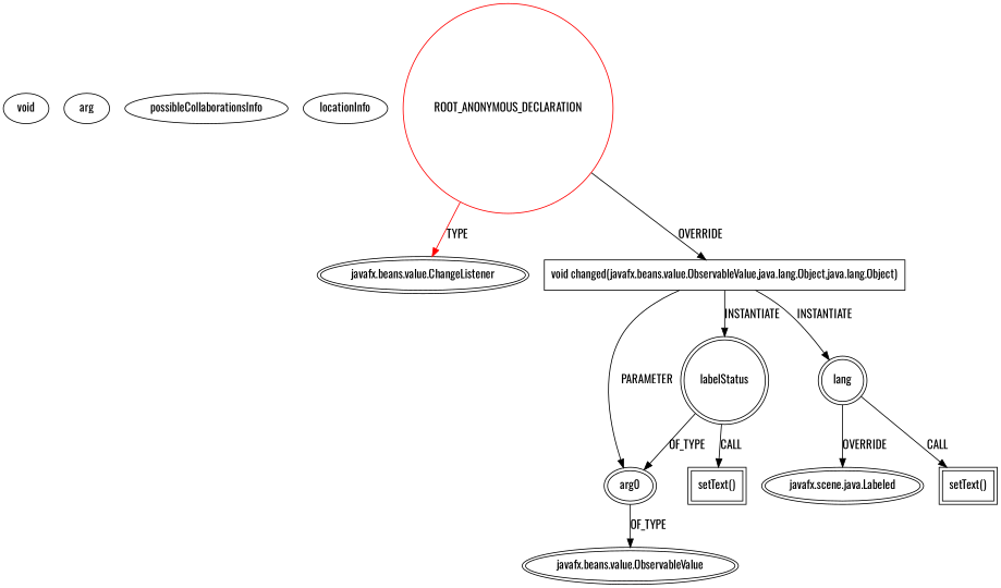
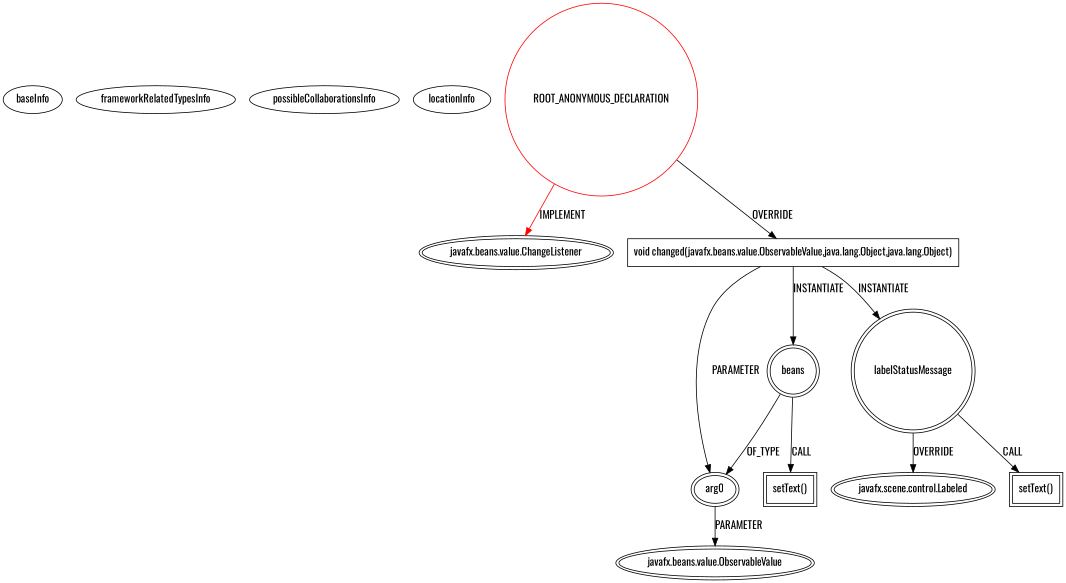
  digraph {
    fontname=Oswald
    node [fontname=Oswald isFrameworkType=true peripheries=2]
    edge [fontname=Oswald]
-   baseInfo [category=extension_graph graphId=4164 isAnonymous=true possibleRelation=false label=void isFrameworkType="" peripheries=""]
-   frameworkRelatedTypesInfo [0="javafx.beans.value.ChangeListener" label=arg isFrameworkType="" peripheries=""]
+   baseInfo [category=extension_graph graphId=4164 isAnonymous=true possibleRelation=false isFrameworkType="" peripheries=""]
+   frameworkRelatedTypesInfo [0="javafx.beans.value.ChangeListener" isFrameworkType="" peripheries=""]
    possibleCollaborationsInfo [isFrameworkType="" peripheries=""]
    locationInfo [contextSignature="void start(javafx.stage.Stage)" filePath="/servant79-KirtanLyricsIntegration/KirtanLyricsIntegration-master/src/java/com/jkp/mp3tag/JavaFX.java" graphId=4164 projectName="servant79-KirtanLyricsIntegration" isFrameworkType="" peripheries=""]
    n5 [color=red isFrameworkType=false label=ROOT_ANONYMOUS_DECLARATION shape=circle vertexType=ROOT_ANONYMOUS_DECLARATION peripheries=""]
    n6 [label="javafx.beans.value.ChangeListener" vertexType=FRAMEWORK_INTERFACE_TYPE]
    n7 [isFrameworkType=false label="void changed(javafx.beans.value.ObservableValue,java.lang.Object,java.lang.Object)" shape=box vertexType=OVERRIDING_METHOD_DECLARATION peripheries=""]
    n8 [label=arg0 vertexType=PARAMETER_DECLARATION]
-   n9 [label=labelStatus shape=circle vertexType=VARIABLE_EXPRESION]
-   n10 [label=lang shape=circle vertexType=VARIABLE_EXPRESION]
+   n9 [label=beans shape=circle vertexType=VARIABLE_EXPRESION]
+   n10 [label=labelStatusMessage shape=circle vertexType=VARIABLE_EXPRESION]
    n11 [label="javafx.beans.value.ObservableValue" vertexType=FRAMEWORK_INTERFACE_TYPE]
    n12 [label="setText()" shape=box vertexType=INSIDE_CALL]
-   n13 [label="javafx.scene.java.Labeled" vertexType=FRAMEWORK_CLASS_TYPE]
+   n13 [label="javafx.scene.control.Labeled" vertexType=FRAMEWORK_CLASS_TYPE]
    n14 [label="setText()" shape=box vertexType=INSIDE_CALL]
-   n5 -> n6 [color=red label=TYPE]
+   n5 -> n6 [color=red label=IMPLEMENT]
    n5 -> n7 [label=OVERRIDE]
    n7 -> n8 [label=PARAMETER]
    n7 -> n9 [label=INSTANTIATE]
    n7 -> n10 [label=INSTANTIATE]
-   n8 -> n11 [label=OF_TYPE]
+   n8 -> n11 [label=PARAMETER]
    n9 -> n8 [label=OF_TYPE]
    n9 -> n12 [label=CALL]
    n10 -> n13 [label=OVERRIDE]
    n10 -> n14 [label=CALL]
  }
